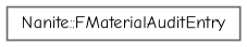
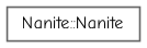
  digraph {
    rankdir=LR
    fontname="Comic Neue"
-   n1 [color=grey40 fillcolor=white fontname="Comic Neue" fontsize=10 height=0.2 label="Nanite::FMaterialAuditEntry" shape=box style=filled width=0.4]
+   n1 [color=grey40 fillcolor=white fontname="Comic Neue" fontsize=10 height=0.2 label="Nanite::Nanite" shape=box style=filled width=0.4]
  }
